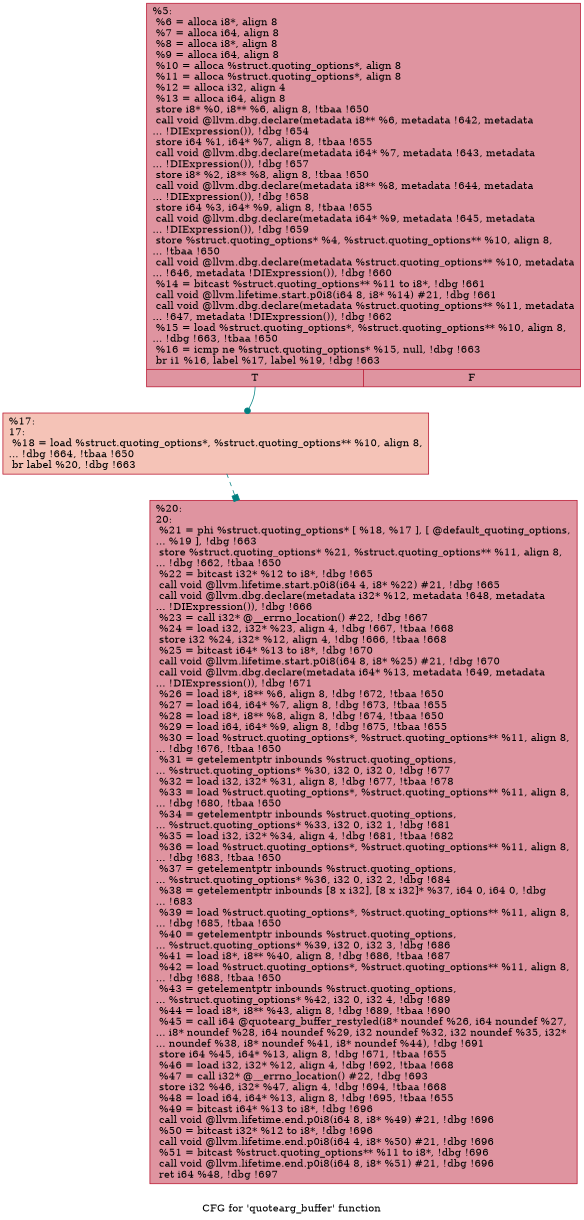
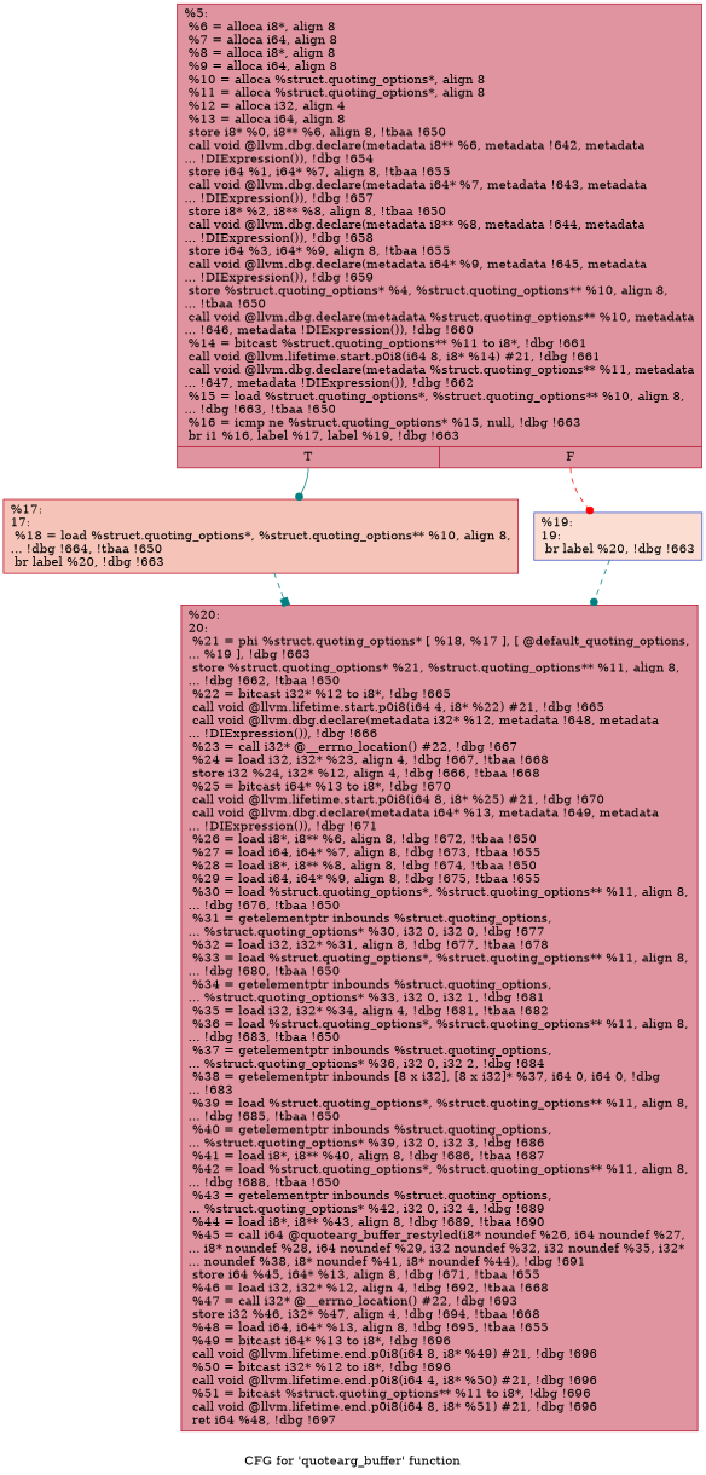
  digraph {
    label="CFG for 'quotearg_buffer' function"
    node [color="#b70d28ff" fillcolor="#b70d2870" shape=record style=filled]
    edge [color=teal style=dashed arrowhead=dot]
    n1 [label="{%5:\l  %6 = alloca i8*, align 8\l  %7 = alloca i64, align 8\l  %8 = alloca i8*, align 8\l  %9 = alloca i64, align 8\l  %10 = alloca %struct.quoting_options*, align 8\l  %11 = alloca %struct.quoting_options*, align 8\l  %12 = alloca i32, align 4\l  %13 = alloca i64, align 8\l  store i8* %0, i8** %6, align 8, !tbaa !650\l  call void @llvm.dbg.declare(metadata i8** %6, metadata !642, metadata\l... !DIExpression()), !dbg !654\l  store i64 %1, i64* %7, align 8, !tbaa !655\l  call void @llvm.dbg.declare(metadata i64* %7, metadata !643, metadata\l... !DIExpression()), !dbg !657\l  store i8* %2, i8** %8, align 8, !tbaa !650\l  call void @llvm.dbg.declare(metadata i8** %8, metadata !644, metadata\l... !DIExpression()), !dbg !658\l  store i64 %3, i64* %9, align 8, !tbaa !655\l  call void @llvm.dbg.declare(metadata i64* %9, metadata !645, metadata\l... !DIExpression()), !dbg !659\l  store %struct.quoting_options* %4, %struct.quoting_options** %10, align 8,\l... !tbaa !650\l  call void @llvm.dbg.declare(metadata %struct.quoting_options** %10, metadata\l... !646, metadata !DIExpression()), !dbg !660\l  %14 = bitcast %struct.quoting_options** %11 to i8*, !dbg !661\l  call void @llvm.lifetime.start.p0i8(i64 8, i8* %14) #21, !dbg !661\l  call void @llvm.dbg.declare(metadata %struct.quoting_options** %11, metadata\l... !647, metadata !DIExpression()), !dbg !662\l  %15 = load %struct.quoting_options*, %struct.quoting_options** %10, align 8,\l... !dbg !663, !tbaa !650\l  %16 = icmp ne %struct.quoting_options* %15, null, !dbg !663\l  br i1 %16, label %17, label %19, !dbg !663\l|{<s0>T|<s1>F}}"]
    n2 [fillcolor="#e8765c70" label="{%17:\l17:                                               \l  %18 = load %struct.quoting_options*, %struct.quoting_options** %10, align 8,\l... !dbg !664, !tbaa !650\l  br label %20, !dbg !663\l}"]
+   n3 [color="#3d50c3ff" fillcolor="#f7b39670" label="{%19:\l19:                                               \l  br label %20, !dbg !663\l}"]
    n4 [label="{%20:\l20:                                               \l  %21 = phi %struct.quoting_options* [ %18, %17 ], [ @default_quoting_options,\l... %19 ], !dbg !663\l  store %struct.quoting_options* %21, %struct.quoting_options** %11, align 8,\l... !dbg !662, !tbaa !650\l  %22 = bitcast i32* %12 to i8*, !dbg !665\l  call void @llvm.lifetime.start.p0i8(i64 4, i8* %22) #21, !dbg !665\l  call void @llvm.dbg.declare(metadata i32* %12, metadata !648, metadata\l... !DIExpression()), !dbg !666\l  %23 = call i32* @__errno_location() #22, !dbg !667\l  %24 = load i32, i32* %23, align 4, !dbg !667, !tbaa !668\l  store i32 %24, i32* %12, align 4, !dbg !666, !tbaa !668\l  %25 = bitcast i64* %13 to i8*, !dbg !670\l  call void @llvm.lifetime.start.p0i8(i64 8, i8* %25) #21, !dbg !670\l  call void @llvm.dbg.declare(metadata i64* %13, metadata !649, metadata\l... !DIExpression()), !dbg !671\l  %26 = load i8*, i8** %6, align 8, !dbg !672, !tbaa !650\l  %27 = load i64, i64* %7, align 8, !dbg !673, !tbaa !655\l  %28 = load i8*, i8** %8, align 8, !dbg !674, !tbaa !650\l  %29 = load i64, i64* %9, align 8, !dbg !675, !tbaa !655\l  %30 = load %struct.quoting_options*, %struct.quoting_options** %11, align 8,\l... !dbg !676, !tbaa !650\l  %31 = getelementptr inbounds %struct.quoting_options,\l... %struct.quoting_options* %30, i32 0, i32 0, !dbg !677\l  %32 = load i32, i32* %31, align 8, !dbg !677, !tbaa !678\l  %33 = load %struct.quoting_options*, %struct.quoting_options** %11, align 8,\l... !dbg !680, !tbaa !650\l  %34 = getelementptr inbounds %struct.quoting_options,\l... %struct.quoting_options* %33, i32 0, i32 1, !dbg !681\l  %35 = load i32, i32* %34, align 4, !dbg !681, !tbaa !682\l  %36 = load %struct.quoting_options*, %struct.quoting_options** %11, align 8,\l... !dbg !683, !tbaa !650\l  %37 = getelementptr inbounds %struct.quoting_options,\l... %struct.quoting_options* %36, i32 0, i32 2, !dbg !684\l  %38 = getelementptr inbounds [8 x i32], [8 x i32]* %37, i64 0, i64 0, !dbg\l... !683\l  %39 = load %struct.quoting_options*, %struct.quoting_options** %11, align 8,\l... !dbg !685, !tbaa !650\l  %40 = getelementptr inbounds %struct.quoting_options,\l... %struct.quoting_options* %39, i32 0, i32 3, !dbg !686\l  %41 = load i8*, i8** %40, align 8, !dbg !686, !tbaa !687\l  %42 = load %struct.quoting_options*, %struct.quoting_options** %11, align 8,\l... !dbg !688, !tbaa !650\l  %43 = getelementptr inbounds %struct.quoting_options,\l... %struct.quoting_options* %42, i32 0, i32 4, !dbg !689\l  %44 = load i8*, i8** %43, align 8, !dbg !689, !tbaa !690\l  %45 = call i64 @quotearg_buffer_restyled(i8* noundef %26, i64 noundef %27,\l... i8* noundef %28, i64 noundef %29, i32 noundef %32, i32 noundef %35, i32*\l... noundef %38, i8* noundef %41, i8* noundef %44), !dbg !691\l  store i64 %45, i64* %13, align 8, !dbg !671, !tbaa !655\l  %46 = load i32, i32* %12, align 4, !dbg !692, !tbaa !668\l  %47 = call i32* @__errno_location() #22, !dbg !693\l  store i32 %46, i32* %47, align 4, !dbg !694, !tbaa !668\l  %48 = load i64, i64* %13, align 8, !dbg !695, !tbaa !655\l  %49 = bitcast i64* %13 to i8*, !dbg !696\l  call void @llvm.lifetime.end.p0i8(i64 8, i8* %49) #21, !dbg !696\l  %50 = bitcast i32* %12 to i8*, !dbg !696\l  call void @llvm.lifetime.end.p0i8(i64 4, i8* %50) #21, !dbg !696\l  %51 = bitcast %struct.quoting_options** %11 to i8*, !dbg !696\l  call void @llvm.lifetime.end.p0i8(i64 8, i8* %51) #21, !dbg !696\l  ret i64 %48, !dbg !697\l}"]
    n1 -> n2 [tailport=s0 style=solid]
+   n1 -> n3 [tailport=s1 color=red]
    n2 -> n4 [arrowhead=box]
+   n3 -> n4
  }
